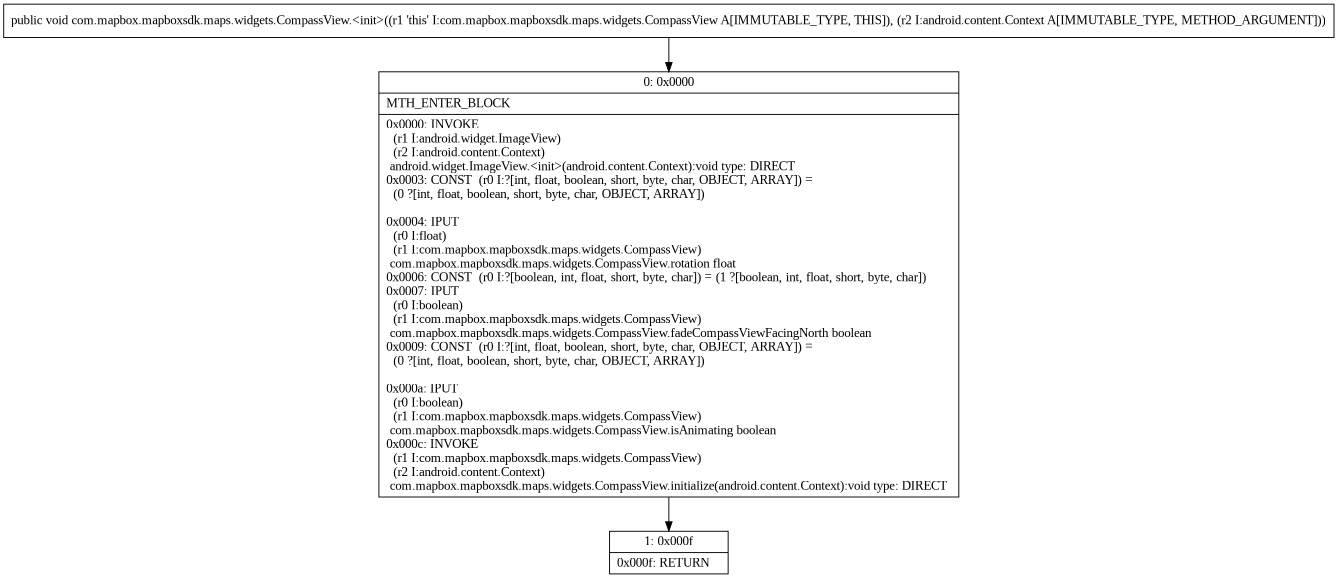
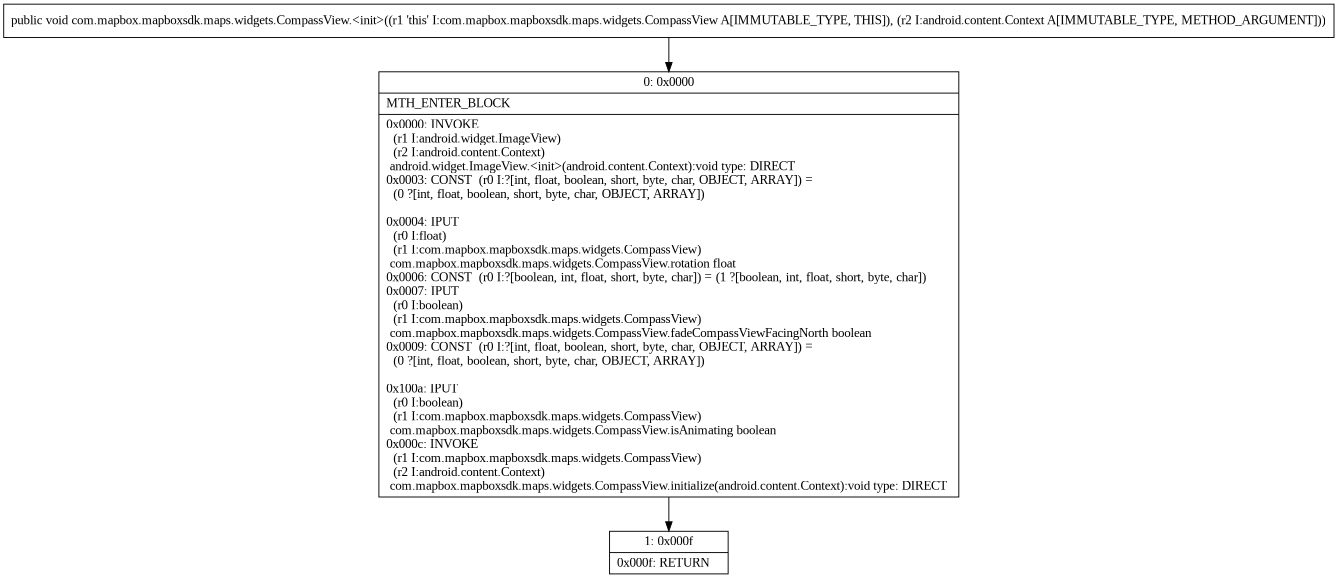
  digraph {
    fontname="Liberation Serif"
    node [shape=record fontname="Liberation Serif"]
    edge [fontname="Liberation Serif"]
-   n1 [label="{0\:\ 0x0000|MTH_ENTER_BLOCK\l|0x0000: INVOKE  \l  (r1 I:android.widget.ImageView)\l  (r2 I:android.content.Context)\l android.widget.ImageView.\<init\>(android.content.Context):void type: DIRECT \l0x0003: CONST  (r0 I:?[int, float, boolean, short, byte, char, OBJECT, ARRAY]) = \l  (0 ?[int, float, boolean, short, byte, char, OBJECT, ARRAY])\l \l0x0004: IPUT  \l  (r0 I:float)\l  (r1 I:com.mapbox.mapboxsdk.maps.widgets.CompassView)\l com.mapbox.mapboxsdk.maps.widgets.CompassView.rotation float \l0x0006: CONST  (r0 I:?[boolean, int, float, short, byte, char]) = (1 ?[boolean, int, float, short, byte, char]) \l0x0007: IPUT  \l  (r0 I:boolean)\l  (r1 I:com.mapbox.mapboxsdk.maps.widgets.CompassView)\l com.mapbox.mapboxsdk.maps.widgets.CompassView.fadeCompassViewFacingNorth boolean \l0x0009: CONST  (r0 I:?[int, float, boolean, short, byte, char, OBJECT, ARRAY]) = \l  (0 ?[int, float, boolean, short, byte, char, OBJECT, ARRAY])\l \l0x000a: IPUT  \l  (r0 I:boolean)\l  (r1 I:com.mapbox.mapboxsdk.maps.widgets.CompassView)\l com.mapbox.mapboxsdk.maps.widgets.CompassView.isAnimating boolean \l0x000c: INVOKE  \l  (r1 I:com.mapbox.mapboxsdk.maps.widgets.CompassView)\l  (r2 I:android.content.Context)\l com.mapbox.mapboxsdk.maps.widgets.CompassView.initialize(android.content.Context):void type: DIRECT \l}"]
+   n1 [label="{0\:\ 0x0000|MTH_ENTER_BLOCK\l|0x0000: INVOKE  \l  (r1 I:android.widget.ImageView)\l  (r2 I:android.content.Context)\l android.widget.ImageView.\<init\>(android.content.Context):void type: DIRECT \l0x0003: CONST  (r0 I:?[int, float, boolean, short, byte, char, OBJECT, ARRAY]) = \l  (0 ?[int, float, boolean, short, byte, char, OBJECT, ARRAY])\l \l0x0004: IPUT  \l  (r0 I:float)\l  (r1 I:com.mapbox.mapboxsdk.maps.widgets.CompassView)\l com.mapbox.mapboxsdk.maps.widgets.CompassView.rotation float \l0x0006: CONST  (r0 I:?[boolean, int, float, short, byte, char]) = (1 ?[boolean, int, float, short, byte, char]) \l0x0007: IPUT  \l  (r0 I:boolean)\l  (r1 I:com.mapbox.mapboxsdk.maps.widgets.CompassView)\l com.mapbox.mapboxsdk.maps.widgets.CompassView.fadeCompassViewFacingNorth boolean \l0x0009: CONST  (r0 I:?[int, float, boolean, short, byte, char, OBJECT, ARRAY]) = \l  (0 ?[int, float, boolean, short, byte, char, OBJECT, ARRAY])\l \l0x100a: IPUT  \l  (r0 I:boolean)\l  (r1 I:com.mapbox.mapboxsdk.maps.widgets.CompassView)\l com.mapbox.mapboxsdk.maps.widgets.CompassView.isAnimating boolean \l0x000c: INVOKE  \l  (r1 I:com.mapbox.mapboxsdk.maps.widgets.CompassView)\l  (r2 I:android.content.Context)\l com.mapbox.mapboxsdk.maps.widgets.CompassView.initialize(android.content.Context):void type: DIRECT \l}"]
    n2 [label="{1\:\ 0x000f|0x000f: RETURN   \l}"]
    n3 [label="{public void com.mapbox.mapboxsdk.maps.widgets.CompassView.\<init\>((r1 'this' I:com.mapbox.mapboxsdk.maps.widgets.CompassView A[IMMUTABLE_TYPE, THIS]), (r2 I:android.content.Context A[IMMUTABLE_TYPE, METHOD_ARGUMENT])) }"]
    n1 -> n2
    n3 -> n1
  }
